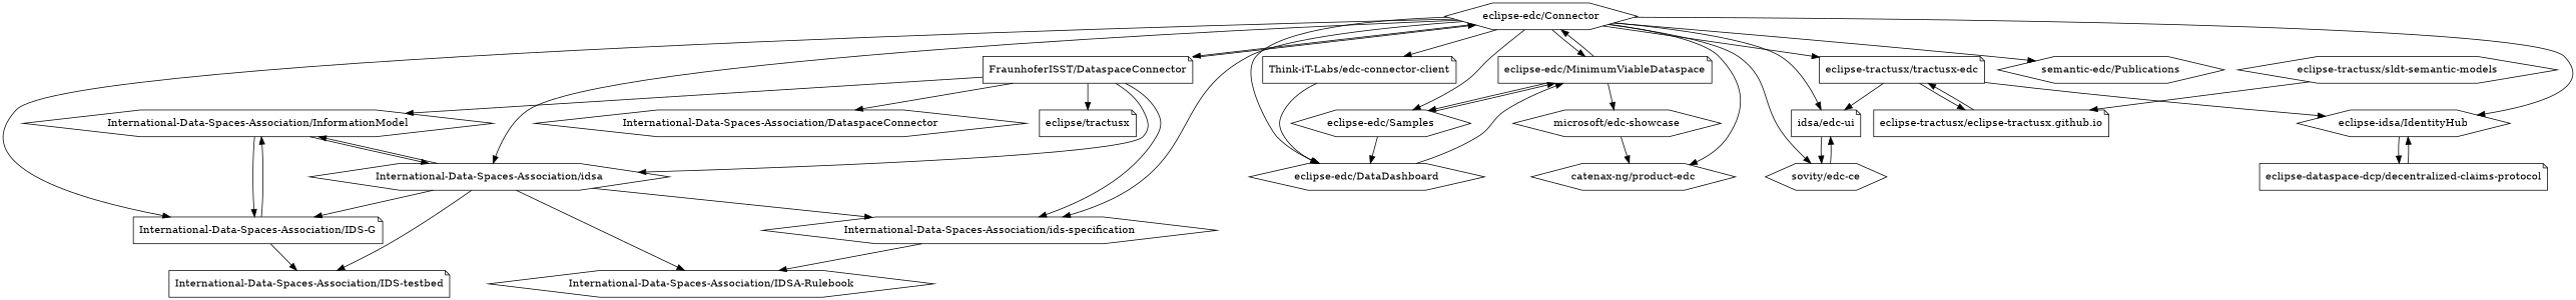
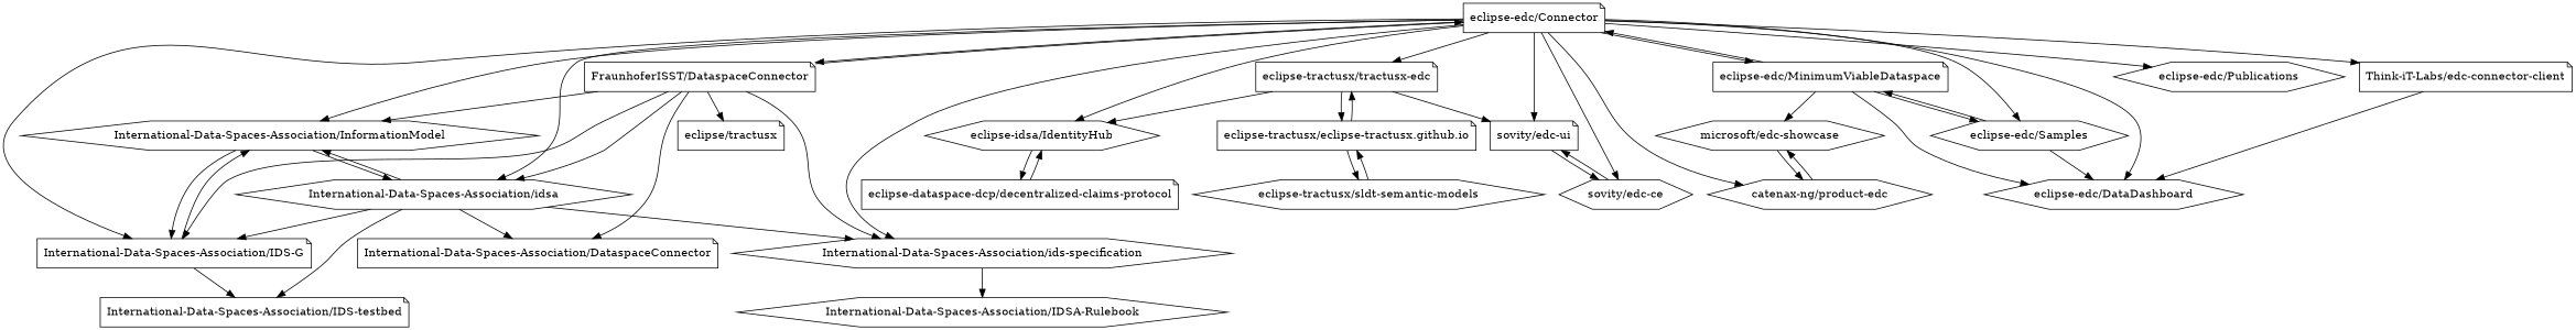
  digraph {
    node [shape=hexagon]
    "International-Data-Spaces-Association/InformationModel" [l="1.513,46.252"]
    "International-Data-Spaces-Association/IDS-G" [l="1.517,46.242" shape=note]
    "International-Data-Spaces-Association/idsa" [l="1.496,46.243"]
    "International-Data-Spaces-Association/IDS-testbed" [l="1.506,46.227" shape=note]
    "International-Data-Spaces-Association/IDSA-Rulebook" [l="1.473,46.235"]
    "International-Data-Spaces-Association/ids-specification" [l="1.473,46.248"]
-   "eclipse-edc/Connector" [l="1.53,46.27"]
+   "eclipse-edc/Connector" [l="1.53,46.27" shape=note]
    "FraunhoferISST/DataspaceConnector" [l="1.498,46.26" shape=note]
    "eclipse-edc/MinimumViableDataspace" [l="1.517,46.292" shape=note]
    "eclipse-tractusx/tractusx-edc" [l="1.575,46.26" shape=note]
    "eclipse-edc/Samples" [l="1.5,46.287"]
    "sovity/edc-ce" [l="1.567,46.283"]
    "catenax-ng/product-edc" [l="1.537,46.296"]
    n14 [l="1.557,46.252" label="eclipse-idsa/IdentityHub"]
-   "sovity/edc-ui" [l="1.561,46.271" shape=note label="idsa/edc-ui"]
+   "sovity/edc-ui" [l="1.561,46.271" shape=note]
    "eclipse-edc/DataDashboard" [l="1.513,46.281"]
-   "eclipse-edc/Publications" [l="1.548,46.282" label="semantic-edc/Publications"]
+   "eclipse-edc/Publications" [l="1.548,46.282"]
    "Think-iT-Labs/edc-connector-client" [l="1.531,46.285" shape=note]
-   "International-Data-Spaces-Association/DataspaceConnector" [l="1.531,46.253"]
+   "International-Data-Spaces-Association/DataspaceConnector" [l="1.531,46.253" shape=note]
    "eclipse/tractusx" [l="1.47,46.268" shape=note]
    "microsoft/edc-showcase" [l="1.527,46.307"]
    "eclipse-tractusx/eclipse-tractusx.github.io" [l="1.602,46.256" shape=note]
    "eclipse-dataspace-dcp/decentralized-claims-protocol" [l="1.567,46.239" shape=note]
    "eclipse-tractusx/sldt-semantic-models" [l="1.619,46.247"]
    "International-Data-Spaces-Association/InformationModel" -> "International-Data-Spaces-Association/IDS-G"
    "International-Data-Spaces-Association/InformationModel" -> "International-Data-Spaces-Association/idsa"
    "International-Data-Spaces-Association/IDS-G" -> "International-Data-Spaces-Association/InformationModel"
    "International-Data-Spaces-Association/IDS-G" -> "International-Data-Spaces-Association/IDS-testbed"
    "International-Data-Spaces-Association/idsa" -> "International-Data-Spaces-Association/InformationModel"
    "International-Data-Spaces-Association/idsa" -> "International-Data-Spaces-Association/IDS-G"
    "International-Data-Spaces-Association/idsa" -> "International-Data-Spaces-Association/IDS-testbed"
-   "International-Data-Spaces-Association/idsa" -> "International-Data-Spaces-Association/IDSA-Rulebook"
+   "International-Data-Spaces-Association/idsa" -> "International-Data-Spaces-Association/DataspaceConnector"
    "International-Data-Spaces-Association/idsa" -> "International-Data-Spaces-Association/ids-specification"
    "International-Data-Spaces-Association/ids-specification" -> "International-Data-Spaces-Association/IDSA-Rulebook"
+   "eclipse-edc/Connector" -> "International-Data-Spaces-Association/InformationModel"
    "eclipse-edc/Connector" -> "International-Data-Spaces-Association/IDS-G"
    "eclipse-edc/Connector" -> "International-Data-Spaces-Association/idsa"
    "eclipse-edc/Connector" -> "International-Data-Spaces-Association/ids-specification"
    "eclipse-edc/Connector" -> "FraunhoferISST/DataspaceConnector"
    "eclipse-edc/Connector" -> "eclipse-edc/MinimumViableDataspace"
    "eclipse-edc/Connector" -> "eclipse-tractusx/tractusx-edc"
    "eclipse-edc/Connector" -> "eclipse-edc/Samples"
    "eclipse-edc/Connector" -> "sovity/edc-ce"
    "eclipse-edc/Connector" -> "catenax-ng/product-edc"
    "eclipse-edc/Connector" -> n14
    "eclipse-edc/Connector" -> "sovity/edc-ui"
    "eclipse-edc/Connector" -> "eclipse-edc/DataDashboard"
    "eclipse-edc/Connector" -> "eclipse-edc/Publications"
    "eclipse-edc/Connector" -> "Think-iT-Labs/edc-connector-client"
    "FraunhoferISST/DataspaceConnector" -> "International-Data-Spaces-Association/InformationModel"
+   "FraunhoferISST/DataspaceConnector" -> "International-Data-Spaces-Association/IDS-G"
    "FraunhoferISST/DataspaceConnector" -> "International-Data-Spaces-Association/idsa"
    "FraunhoferISST/DataspaceConnector" -> "International-Data-Spaces-Association/ids-specification"
    "FraunhoferISST/DataspaceConnector" -> "eclipse-edc/Connector"
    "FraunhoferISST/DataspaceConnector" -> "International-Data-Spaces-Association/DataspaceConnector"
    "FraunhoferISST/DataspaceConnector" -> "eclipse/tractusx"
    "eclipse-edc/MinimumViableDataspace" -> "eclipse-edc/Connector"
    "eclipse-edc/MinimumViableDataspace" -> "eclipse-edc/Samples"
-   "eclipse-edc/DataDashboard" -> "eclipse-edc/MinimumViableDataspace"
+   "eclipse-edc/MinimumViableDataspace" -> "eclipse-edc/DataDashboard"
    "eclipse-edc/MinimumViableDataspace" -> "microsoft/edc-showcase"
    "eclipse-tractusx/tractusx-edc" -> n14
    "eclipse-tractusx/tractusx-edc" -> "sovity/edc-ui"
    "eclipse-tractusx/tractusx-edc" -> "eclipse-tractusx/eclipse-tractusx.github.io"
    "eclipse-edc/Samples" -> "eclipse-edc/MinimumViableDataspace"
    "eclipse-edc/Samples" -> "eclipse-edc/DataDashboard"
    "sovity/edc-ce" -> "sovity/edc-ui"
+   "catenax-ng/product-edc" -> "microsoft/edc-showcase"
    n14 -> "eclipse-dataspace-dcp/decentralized-claims-protocol"
    "sovity/edc-ui" -> "sovity/edc-ce"
    "Think-iT-Labs/edc-connector-client" -> "eclipse-edc/DataDashboard"
    "microsoft/edc-showcase" -> "catenax-ng/product-edc"
    "eclipse-tractusx/eclipse-tractusx.github.io" -> "eclipse-tractusx/tractusx-edc"
+   "eclipse-tractusx/eclipse-tractusx.github.io" -> "eclipse-tractusx/sldt-semantic-models"
    "eclipse-dataspace-dcp/decentralized-claims-protocol" -> n14
    "eclipse-tractusx/sldt-semantic-models" -> "eclipse-tractusx/eclipse-tractusx.github.io"
  }
